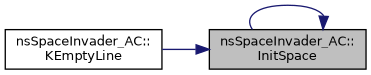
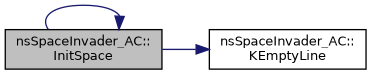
  digraph {
    rankdir=LR
    node [color=black fontname=Helvetica fontsize=10 shape=record style=filled]
    edge [color=midnightblue fontname=Helvetica fontsize=10 labelfontname=Helvetica labelfontsize=10 style=solid]
    n1 [fillcolor=grey75 fontcolor=black height=0.2 label="nsSpaceInvader_AC::\lInitSpace" width=0.4]
    n2 [fillcolor=white height=0.2 label="nsSpaceInvader_AC::\lKEmptyLine" width=0.4]
    n1 -> n1
-   n2 -> n1
+   n1 -> n2
  }
